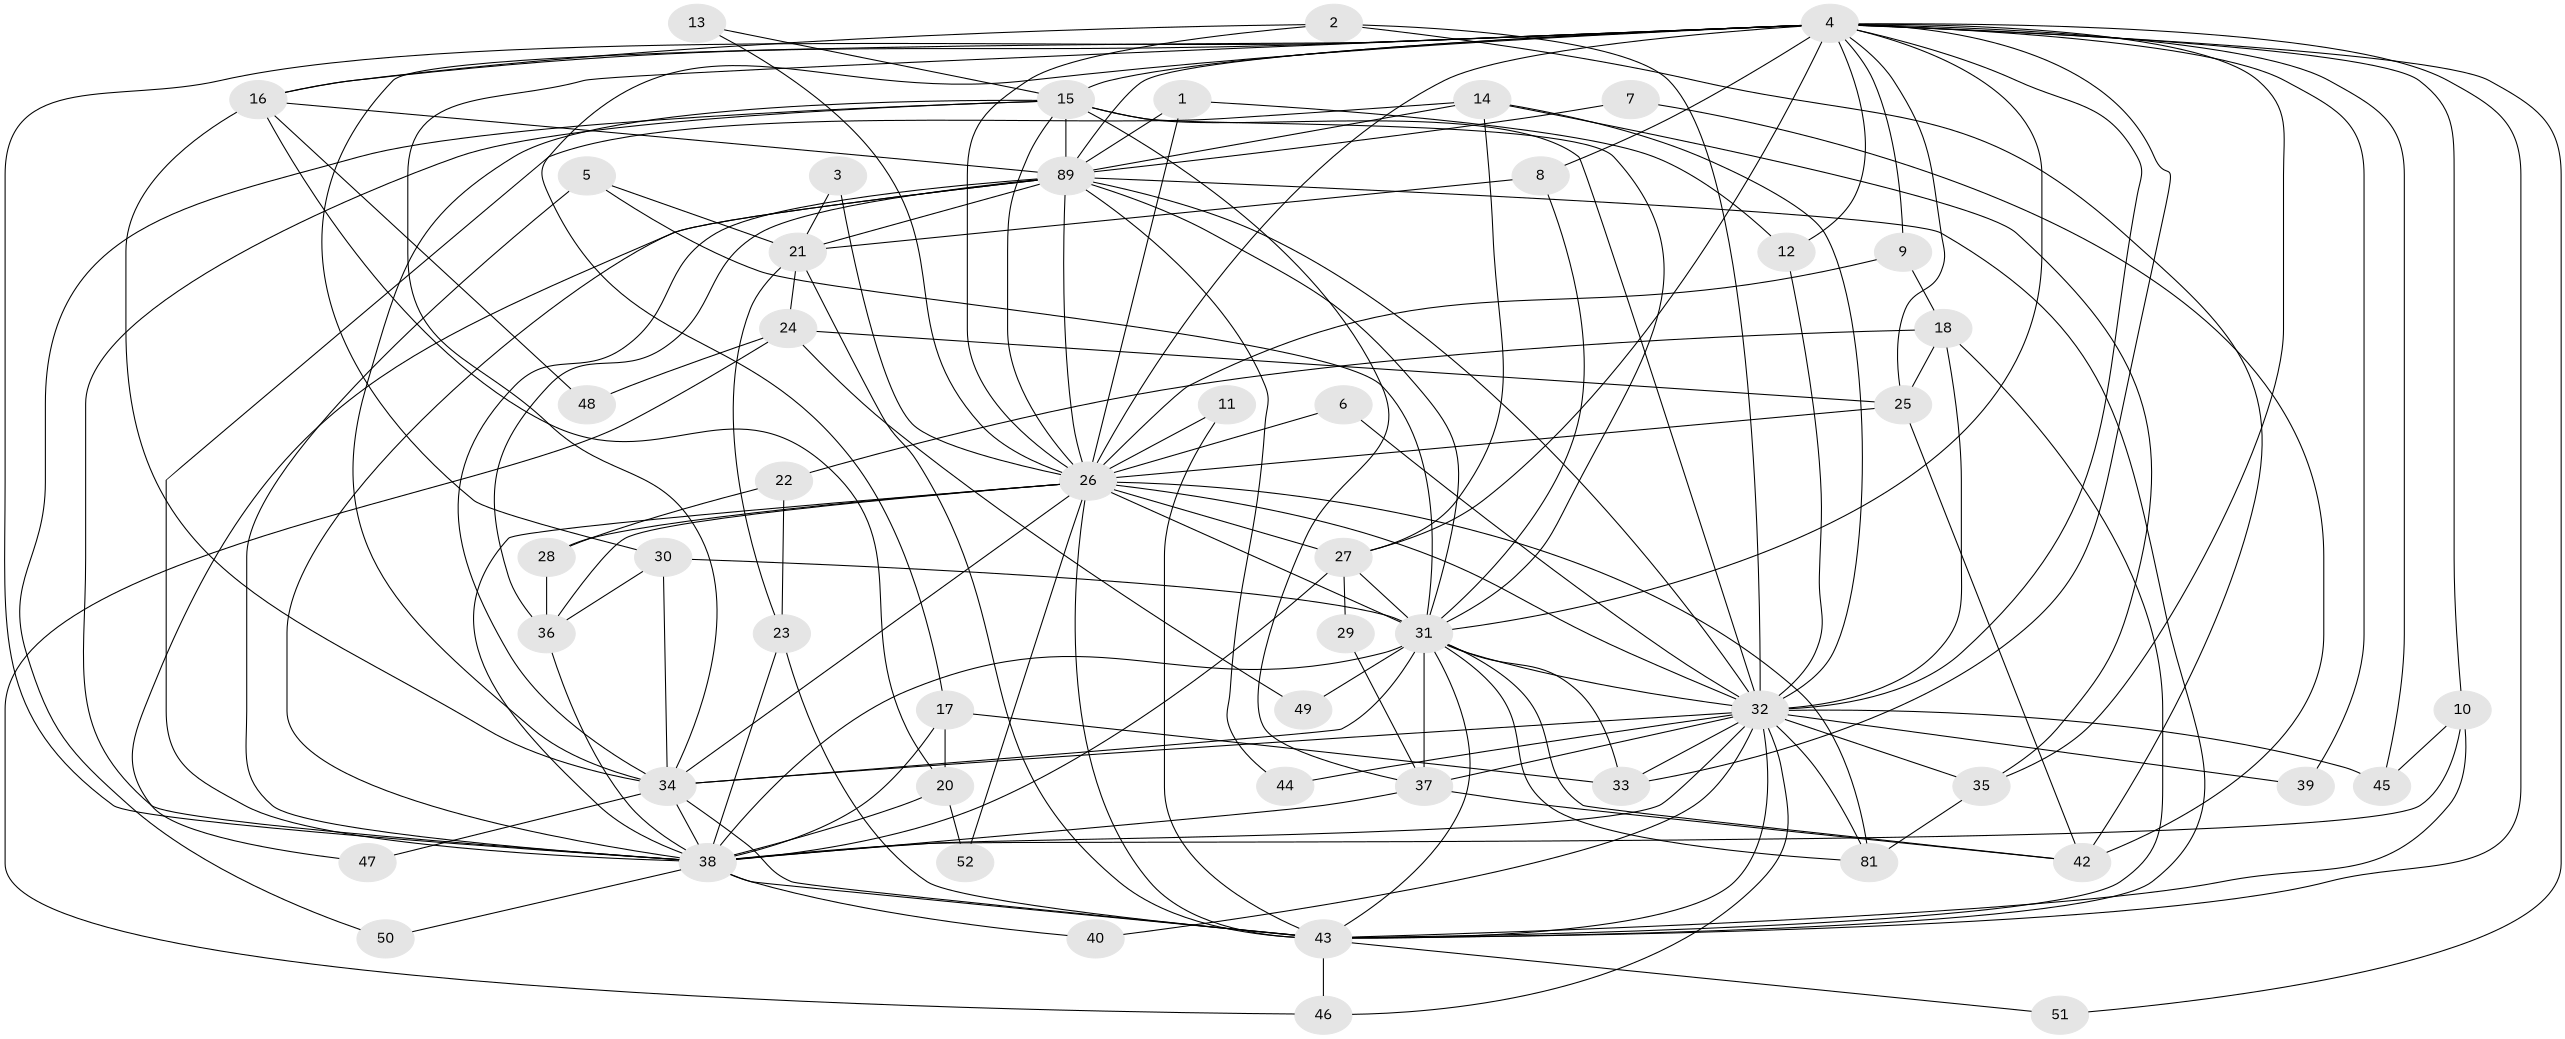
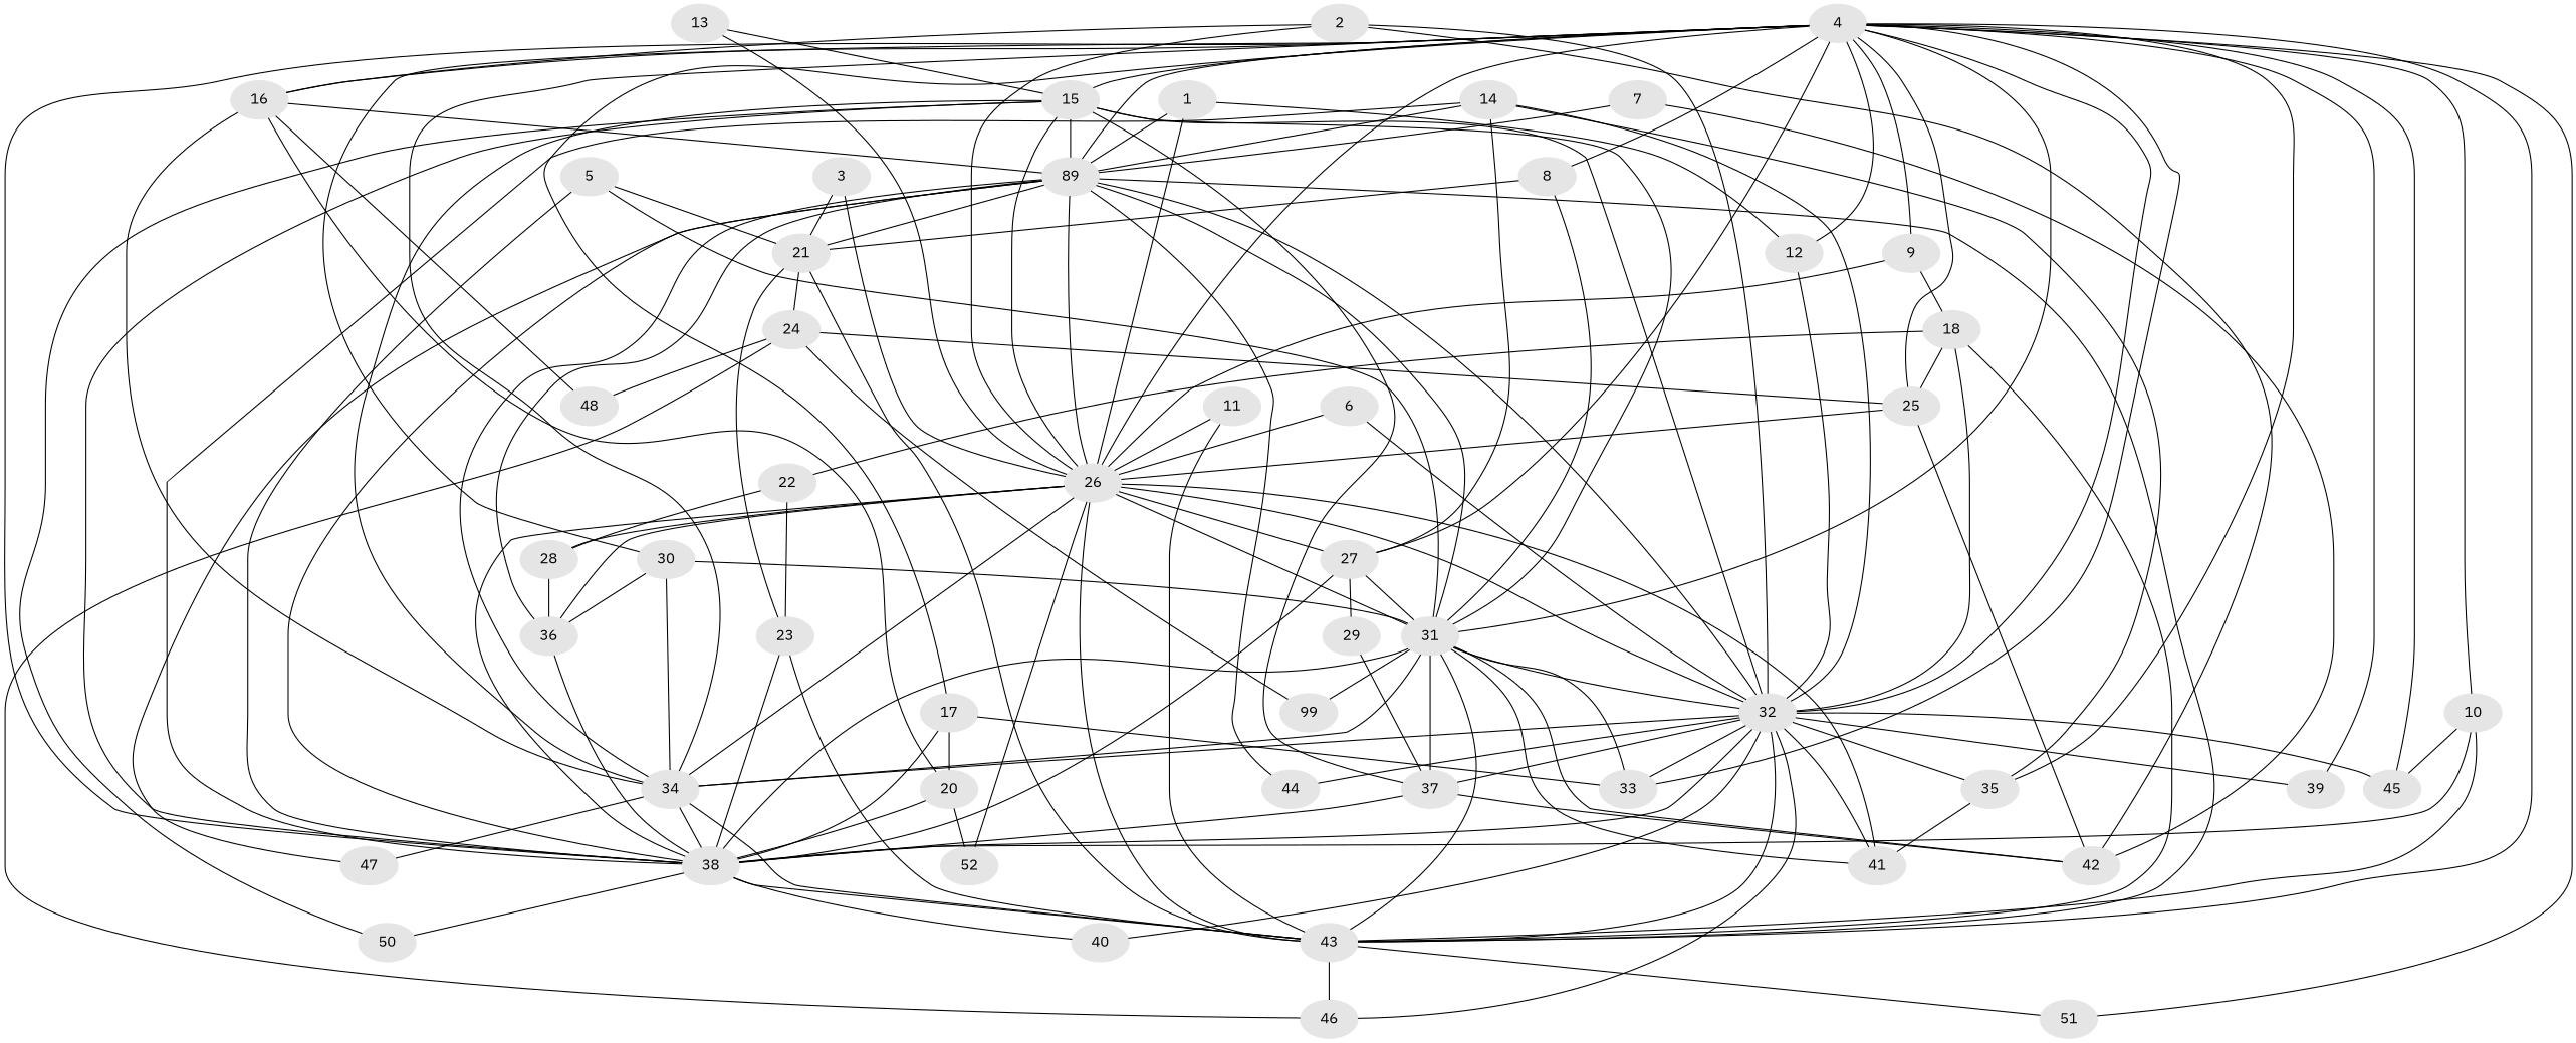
  graph {
    fontname="IBM Plex Sans"
    node [color=gray90 fontname="IBM Plex Sans" style=filled]
    edge [fontname="IBM Plex Sans" weight=1.0]
    1
    12
    n3 [label=89]
    26
    32
    21
    31
    34
    38
    43
    36
    44
    47
    27
    52
    28
-   41 [label=81]
+   41
    2
    16
    42
    20
    48
    33
    35
    39
    45
    46
    37
    40
    3
    23
    24
    4
    8
    9
    10
    15
    17
    25
    30
    51
    18
    50
    29
-   49
+   49 [label=99]
    5
    6
    7
    22
    11
    13
    14
    1 -- 12
    1 -- n3
    1 -- 26
    12 -- 32 [weight=2.0]
    n3 -- 26
    n3 -- 32
    n3 -- 21
    n3 -- 31
    n3 -- 34
    n3 -- 38
    n3 -- 43
    n3 -- 36
    n3 -- 44
    n3 -- 47
    26 -- 32 [weight=2.0]
    26 -- 31 [weight=2.0]
    26 -- 34
    26 -- 38 [weight=2.0]
    26 -- 43 [weight=2.0]
    26 -- 36
    26 -- 27
    26 -- 52
    26 -- 28
    26 -- 41
    32 -- 34 [weight=3.0]
    32 -- 38 [weight=2.0]
    32 -- 43
    32 -- 44
    32 -- 41
    32 -- 33
    32 -- 35
    32 -- 39
    32 -- 45
    32 -- 46
    32 -- 37
    32 -- 40
    21 -- 43
    21 -- 23
    21 -- 24 [weight=2.0]
    31 -- 32
    31 -- 34
    31 -- 38
    31 -- 43
    31 -- 41
    31 -- 42
    31 -- 33
    31 -- 37 [weight=2.0]
    31 -- 49
    34 -- 38
    34 -- 43
    34 -- 47
    38 -- 43 [weight=2.0]
    38 -- 40
    38 -- 50
    43 -- 46
    43 -- 51
    36 -- 38
    27 -- 31 [weight=2.0]
    27 -- 38
    27 -- 29
    28 -- 36
    2 -- 26
    2 -- 32
    2 -- 16
    2 -- 42
    16 -- n3
    16 -- 34
    16 -- 20
    16 -- 48
    20 -- 38 [weight=2.0]
    20 -- 52
    35 -- 41
    37 -- 38
    37 -- 42
    3 -- 26
    3 -- 21
    23 -- 38
    23 -- 43
    24 -- 48
    24 -- 46
    24 -- 25
    24 -- 49 [weight=2.0]
    4 -- 12
    4 -- n3 [weight=2.0]
    4 -- 26 [weight=3.0]
    4 -- 32 [weight=2.0]
    4 -- 31 [weight=3.0]
    4 -- 34 [weight=2.0]
    4 -- 38 [weight=2.0]
    4 -- 43 [weight=2.0]
    4 -- 27
    4 -- 16
    4 -- 33
    4 -- 35
    4 -- 39
    4 -- 45
    4 -- 8
    4 -- 9
    4 -- 10
    4 -- 15 [weight=2.0]
    4 -- 17
    4 -- 25
    4 -- 30
    4 -- 51
    8 -- 21
    8 -- 31
    9 -- 26
    9 -- 18
    10 -- 38
    10 -- 43
    10 -- 45
    15 -- n3
    15 -- 26
    15 -- 32 [weight=2.0]
    15 -- 31
    15 -- 34 [weight=2.0]
    15 -- 38
    15 -- 37
    15 -- 50
    17 -- 38
    17 -- 20
    17 -- 33
    25 -- 26
    25 -- 42
    30 -- 31
    30 -- 34
    30 -- 36
    18 -- 32
    18 -- 43
    18 -- 25
    18 -- 22
    29 -- 37
    5 -- 21
    5 -- 31
    5 -- 38
    6 -- 26
    6 -- 32
    7 -- n3
    7 -- 42
    22 -- 28
    22 -- 23
    11 -- 26
    11 -- 43
    13 -- 26
    13 -- 15
    14 -- n3
    14 -- 32
    14 -- 38
    14 -- 27
    14 -- 35
  }
